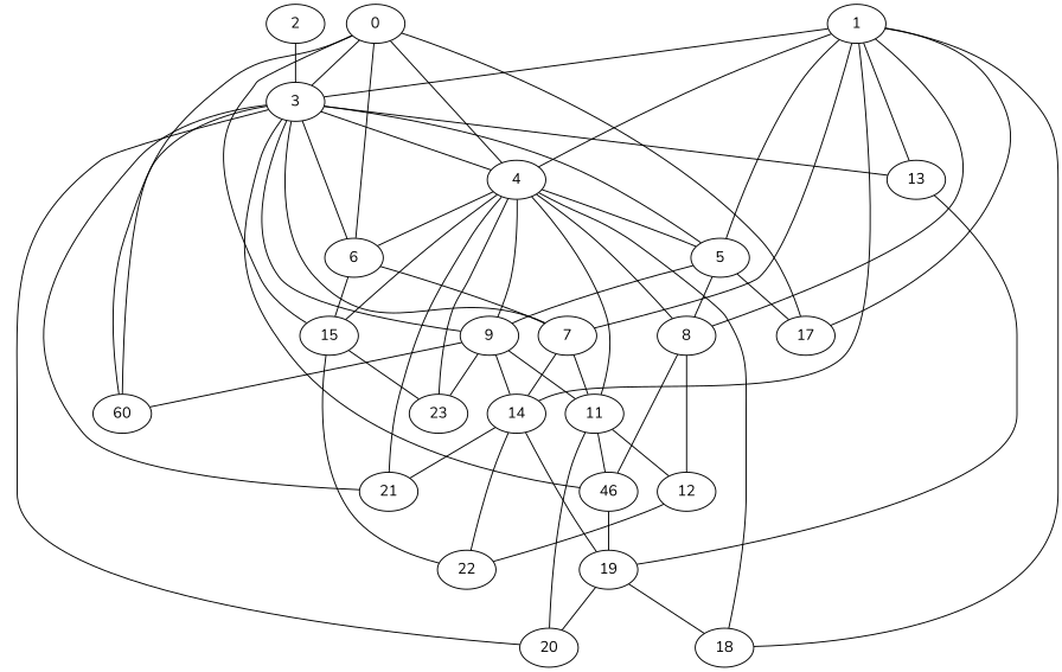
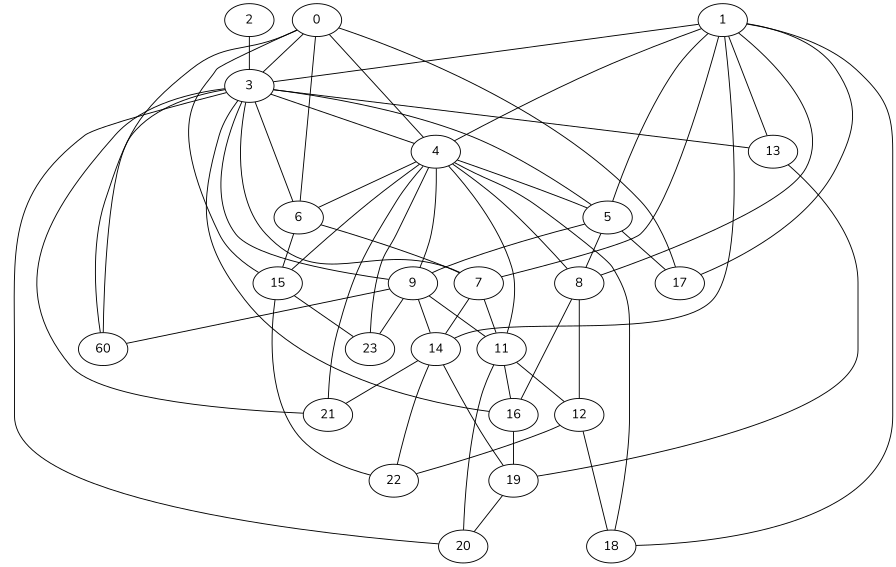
  strict graph {
    fontname=Nunito
    node [fontname=Nunito]
    edge [fontname=Nunito is_available=True prob=1.0]
    0
    3
    4
    6
    n5 [label=60]
    15
    17
    5
    7
    13
    9
-   16 [label=46]
+   16
    20
    21
    8
    18
    11
    23
    22
    1
    14
    12
    19
    2
    0 -- 3 [prob=0.826161762446]
    0 -- 4 [prob=0.755074557631]
    0 -- 6 [prob=0.660327773516]
    0 -- n5 [prob=0.337853693611]
    0 -- 15 [prob=0.52295117614]
    0 -- 17 [prob=0.236101632655]
    3 -- 4 [prob=0.797026019227]
    3 -- 6
    3 -- n5
    3 -- 5 [prob=0.818444471626]
    3 -- 7 [prob=0.374859013356]
    3 -- 13
    3 -- 9 [prob=0.910817314369]
    3 -- 16 [prob=0.900782965381]
    3 -- 20 [prob=0.240903507853]
    3 -- 21 [prob=0.935503018293]
    4 -- 6
    4 -- 15 [prob=0.38919973794]
    4 -- 5 [prob=0.947265875235]
    4 -- 9
    4 -- 21 [prob=0.326308367735]
    4 -- 8 [prob=0.554067213712]
    4 -- 18 [prob=0.653211824494]
    4 -- 11 [prob=0.622340997397]
    4 -- 23
    6 -- 15 [prob=0.0436235484694]
    6 -- 7 [prob=0.435579145369]
    15 -- 23
    15 -- 22 [prob=0.487804374706]
    5 -- 17 [prob=0.879854998499]
    5 -- 9
    5 -- 8
    7 -- 11 [prob=0.45996709309]
    7 -- 14 [prob=0.0802435910131]
    13 -- 19
    9 -- n5
    9 -- 11 [prob=0.869619797792]
    9 -- 23 [prob=0.925740540615]
    9 -- 14
    16 -- 19 [prob=0.683673467288]
    8 -- 16 [prob=0.0222141256209]
    8 -- 12
    11 -- 16
    11 -- 20
    11 -- 12 [prob=0.287141875234]
    1 -- 3
    1 -- 4 [prob=0.0363409808114]
    1 -- 17 [prob=0.385839507755]
    1 -- 5
    1 -- 7 [prob=0.50193846727]
    1 -- 13
    1 -- 8 [prob=0.686658640745]
    1 -- 18 [prob=0.62401920278]
    1 -- 14 [prob=0.761275840011]
    14 -- 21 [prob=0.636713248147]
    14 -- 22 [prob=0.0171849779597]
    14 -- 19 [prob=0.943558485515]
-   19 -- 18
+   12 -- 18
    12 -- 22
    19 -- 20 [prob=0.234971471226]
    2 -- 3 [prob=0.833575108525]
  }
